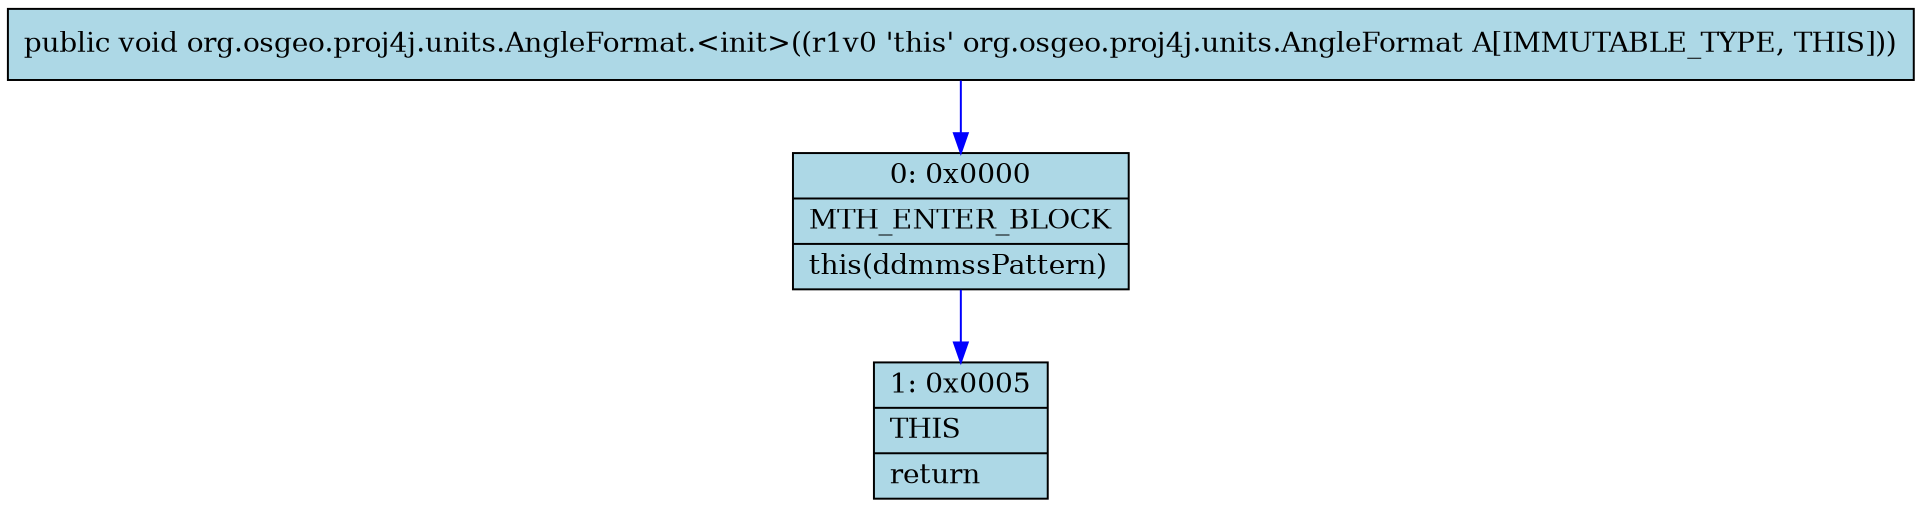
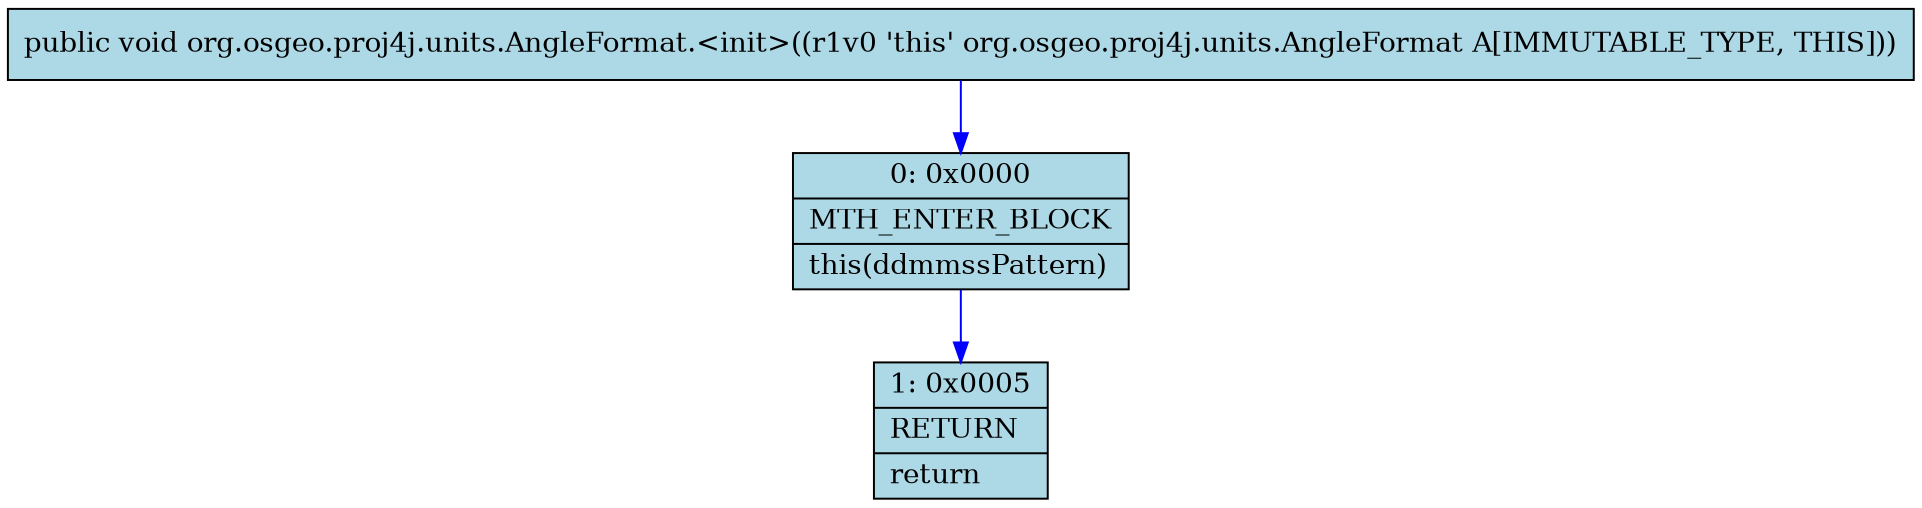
  digraph {
    node [shape=record style=filled fillcolor=lightblue]
    edge [color=blue style=solid]
    n1 [label="{0\:\ 0x0000|MTH_ENTER_BLOCK\l|this(ddmmssPattern)\l}"]
-   n2 [label="{1\:\ 0x0005|THIS\l|return\l}"]
+   n2 [label="{1\:\ 0x0005|RETURN\l|return\l}"]
    n3 [label="{public void org.osgeo.proj4j.units.AngleFormat.\<init\>((r1v0 'this' org.osgeo.proj4j.units.AngleFormat A[IMMUTABLE_TYPE, THIS])) }"]
    n1 -> n2
    n3 -> n1
  }
